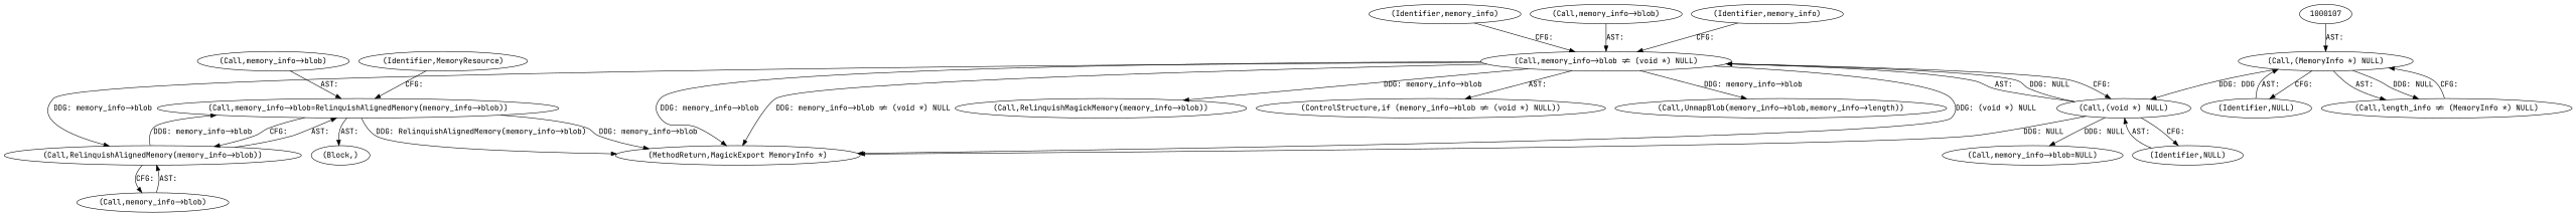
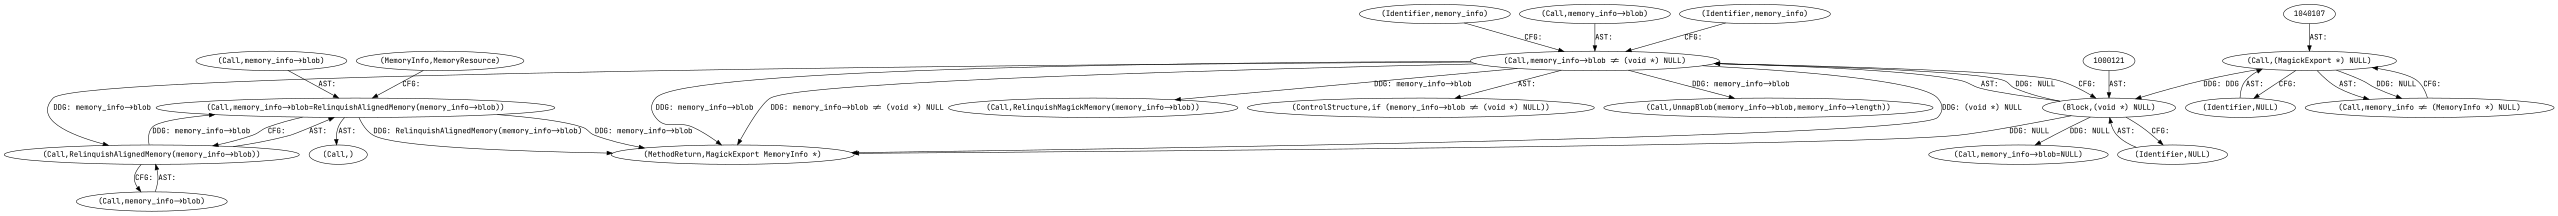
  digraph {
    fontname="JetBrains Mono"
    node [fontname="JetBrains Mono"]
    edge [fontname="JetBrains Mono"]
    n1 [label="(Call,memory_info->blob=RelinquishAlignedMemory(memory_info->blob))"]
    n2 [label="(Call,RelinquishAlignedMemory(memory_info->blob))"]
    n3 [label="(MethodReturn,MagickExport MemoryInfo *)"]
-   n4 [label="(Block,)"]
+   n4 [label="(Call,)"]
    n5 [label="(Call,memory_info->blob)"]
    n6 [label="(Call,memory_info->blob != (void *) NULL)"]
-   n7 [label="(Call,(void *) NULL)"]
+   n7 [label="(Block,(void *) NULL)"]
    n8 [label="(Call,RelinquishMagickMemory(memory_info->blob))"]
    n9 [label="(ControlStructure,if (memory_info->blob != (void *) NULL))"]
    n10 [label="(Call,UnmapBlob(memory_info->blob,memory_info->length))"]
    n11 [label="(Call,memory_info->blob=NULL)"]
    n12 [label="(Identifier,NULL)"]
-   n13 [label="(Call,(MemoryInfo *) NULL)"]
+   n13 [label="(Call,(MagickExport *) NULL)"]
    n14 [label="(Identifier,NULL)"]
-   n15 [label="(Call,length_info != (MemoryInfo *) NULL)"]
+   n15 [label="(Call,memory_info != (MemoryInfo *) NULL)"]
    n16 [label="(Identifier,memory_info)"]
    n17 [label="(Call,memory_info->blob)"]
-   n18 [label="(Identifier,MemoryResource)"]
+   n18 [label="(MemoryInfo,MemoryResource)"]
    n19 [label="(Call,memory_info->blob)"]
    n20 [label="(Identifier,memory_info)"]
-   1000107
+   1000121
+   1000107 [label=1040107]
    n1 -> n2 [label="CFG: "]
    n1 -> n3 [label="DDG: RelinquishAlignedMemory(memory_info->blob)"]
    n1 -> n3 [label="DDG: memory_info->blob"]
    n1 -> n4 [label="AST: "]
    n2 -> n1 [label="AST: "]
    n2 -> n1 [label="DDG: memory_info->blob"]
    n2 -> n5 [label="CFG: "]
    n5 -> n2 [label="AST: "]
    n6 -> n2 [label="DDG: memory_info->blob"]
    n6 -> n3 [label="DDG: memory_info->blob"]
    n6 -> n3 [label="DDG: (void *) NULL"]
    n6 -> n3 [label="DDG: memory_info->blob != (void *) NULL"]
    n6 -> n7 [label="CFG: "]
    n6 -> n8 [label="DDG: memory_info->blob"]
    n6 -> n9 [label="AST: "]
    n6 -> n10 [label="DDG: memory_info->blob"]
    n7 -> n3 [label="DDG: NULL"]
    n7 -> n6 [label="AST: "]
    n7 -> n6 [label="DDG: NULL"]
    n7 -> n11 [label="DDG: NULL"]
    n7 -> n12 [label="CFG: "]
    n12 -> n7 [label="AST: "]
    n13 -> n7 [label="DDG: DDG"]
    n13 -> n14 [label="CFG: "]
    n13 -> n15 [label="AST: "]
    n13 -> n15 [label="DDG: NULL"]
    n14 -> n13 [label="AST: "]
    n15 -> n13 [label="CFG: "]
    n16 -> n6 [label="CFG: "]
    n17 -> n6 [label="AST: "]
    n18 -> n1 [label="CFG: "]
    n19 -> n1 [label="AST: "]
    n20 -> n6 [label="CFG: "]
+   1000121 -> n7 [label="AST: "]
    1000107 -> n13 [label="AST: "]
  }
